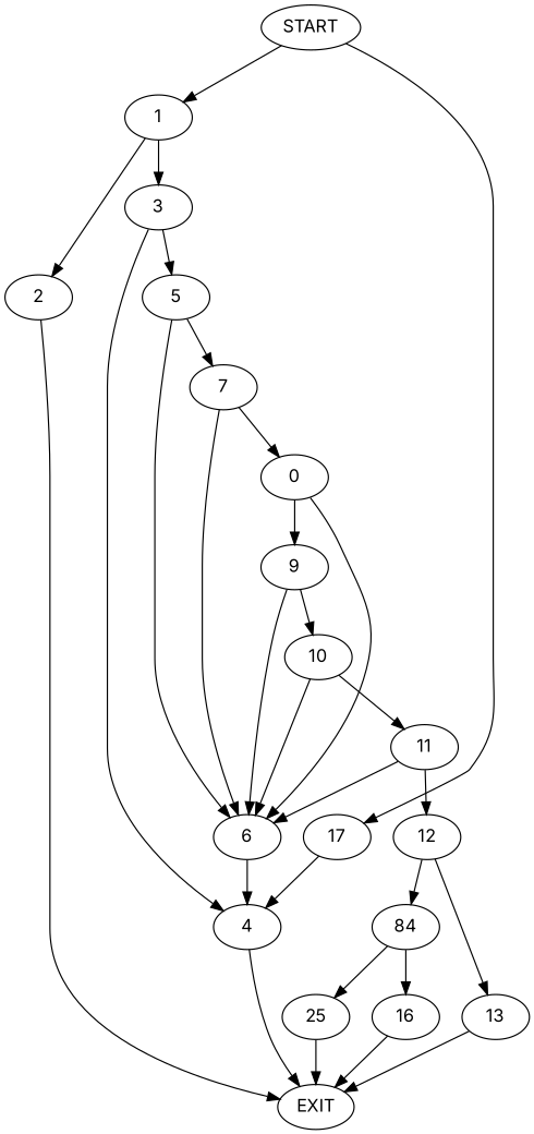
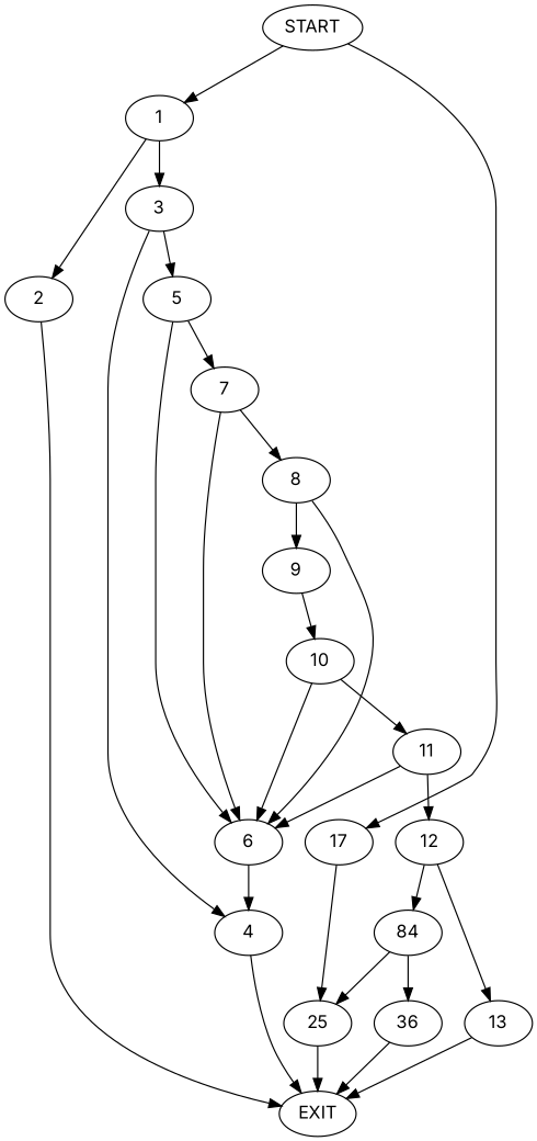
  digraph {
    fontname=Inter
    node [fontname=Inter]
    edge [fontname=Inter]
    n1 [label=START]
    1
    17
    2
    3
    4
    n7 [label=EXIT]
    5
    6
    7
-   8 [label=0]
+   8
    9
    10
    11
    12
    13
    n17 [label=84]
    n18 [label=25]
-   16
+   16 [label=36]
    n1 -> 1
    n1 -> 17
    1 -> 2
    1 -> 3
-   17 -> 4
+   17 -> n18
    2 -> n7
    3 -> 4
    3 -> 5
    4 -> n7
    5 -> 6
    5 -> 7
    6 -> 4
    7 -> 6
    7 -> 8
    8 -> 6
    8 -> 9
-   9 -> 6
    9 -> 10
    10 -> 6
    10 -> 11
    11 -> 6
    11 -> 12
    12 -> 13
    12 -> n17
    13 -> n7
    n17 -> n18
    n17 -> 16
    n18 -> n7
    16 -> n7
  }
